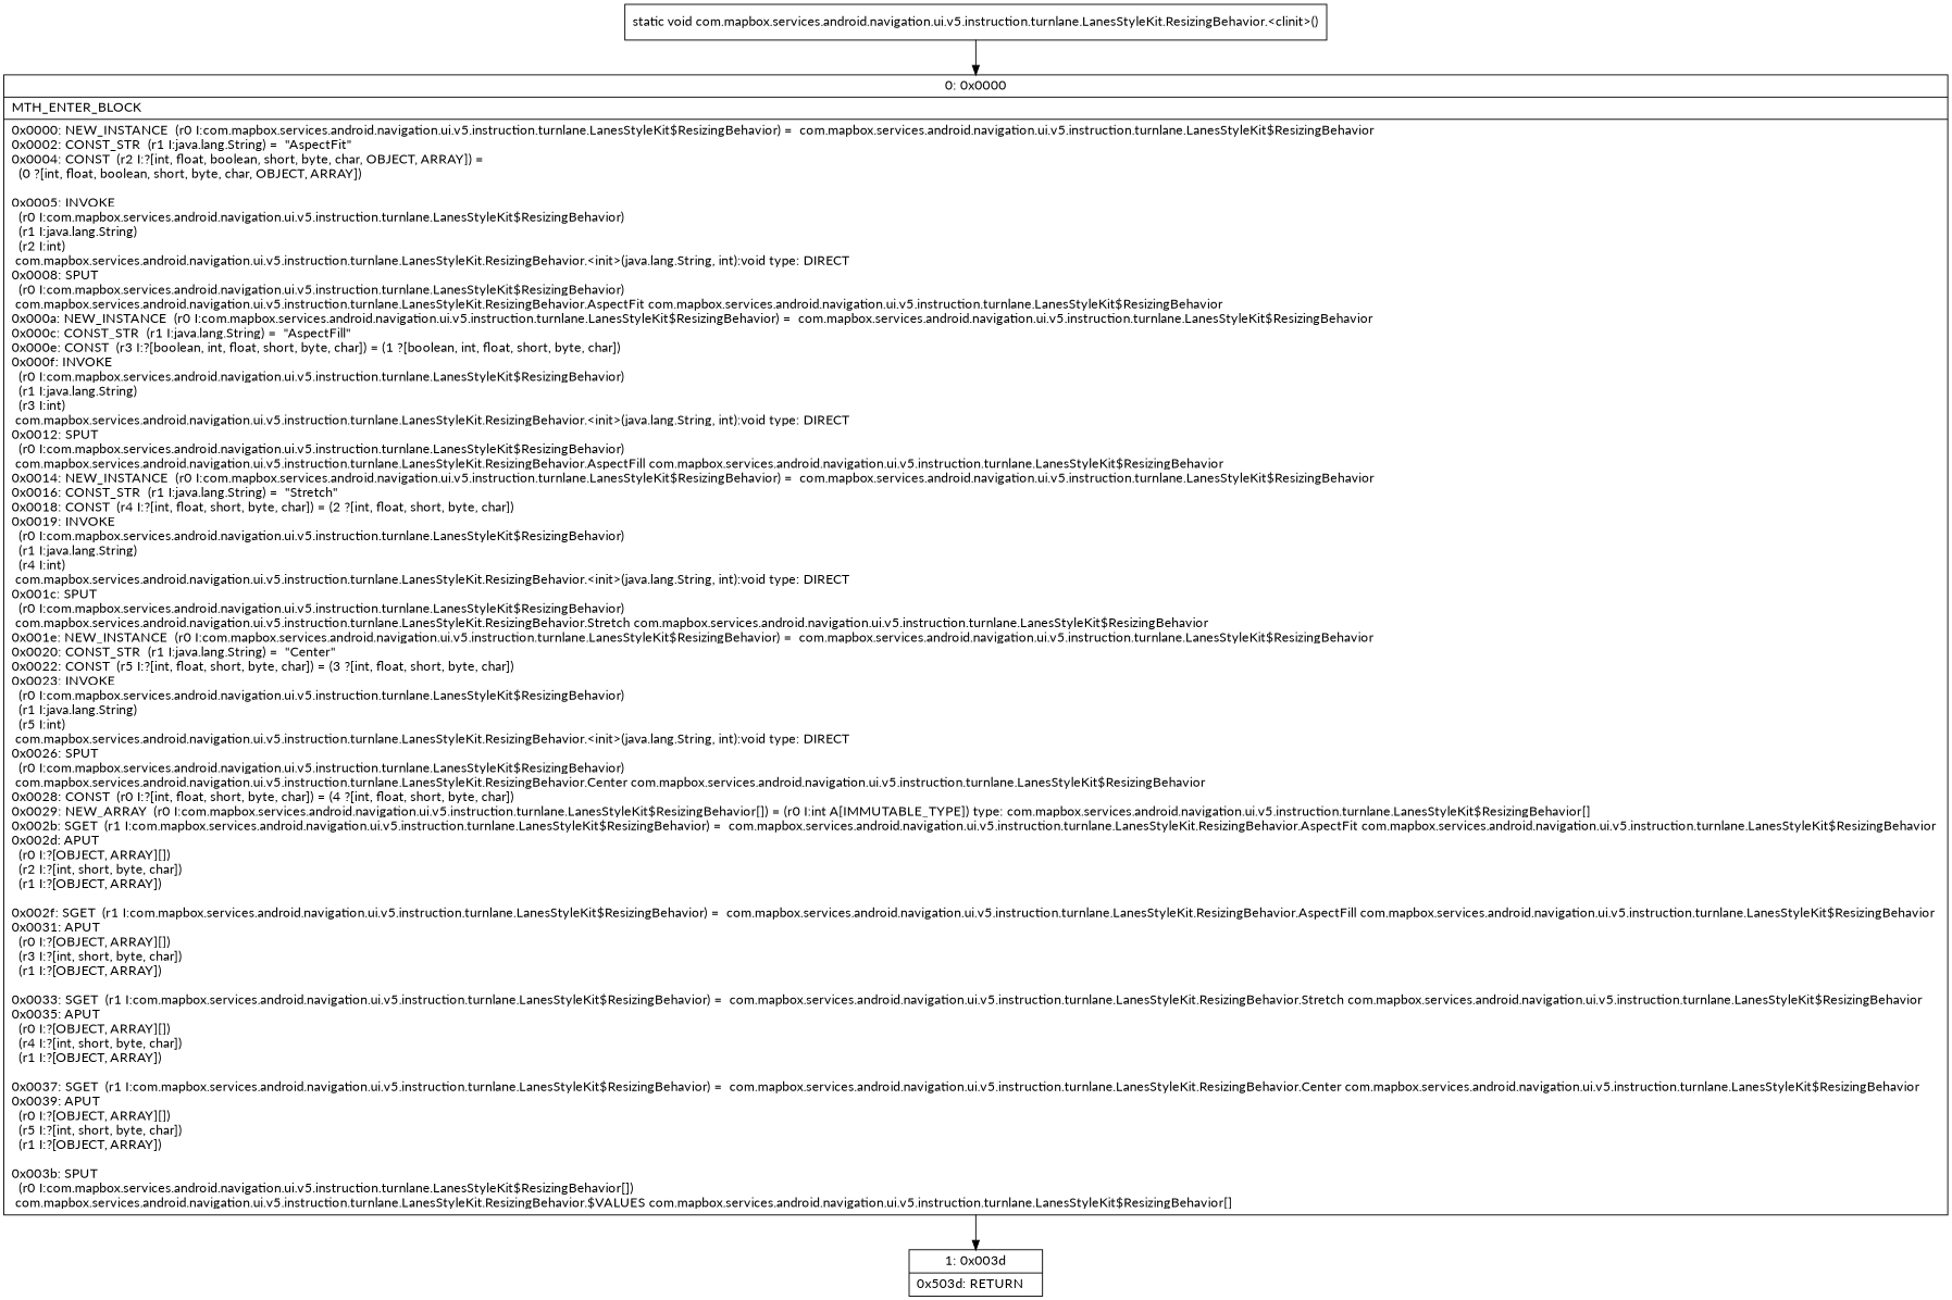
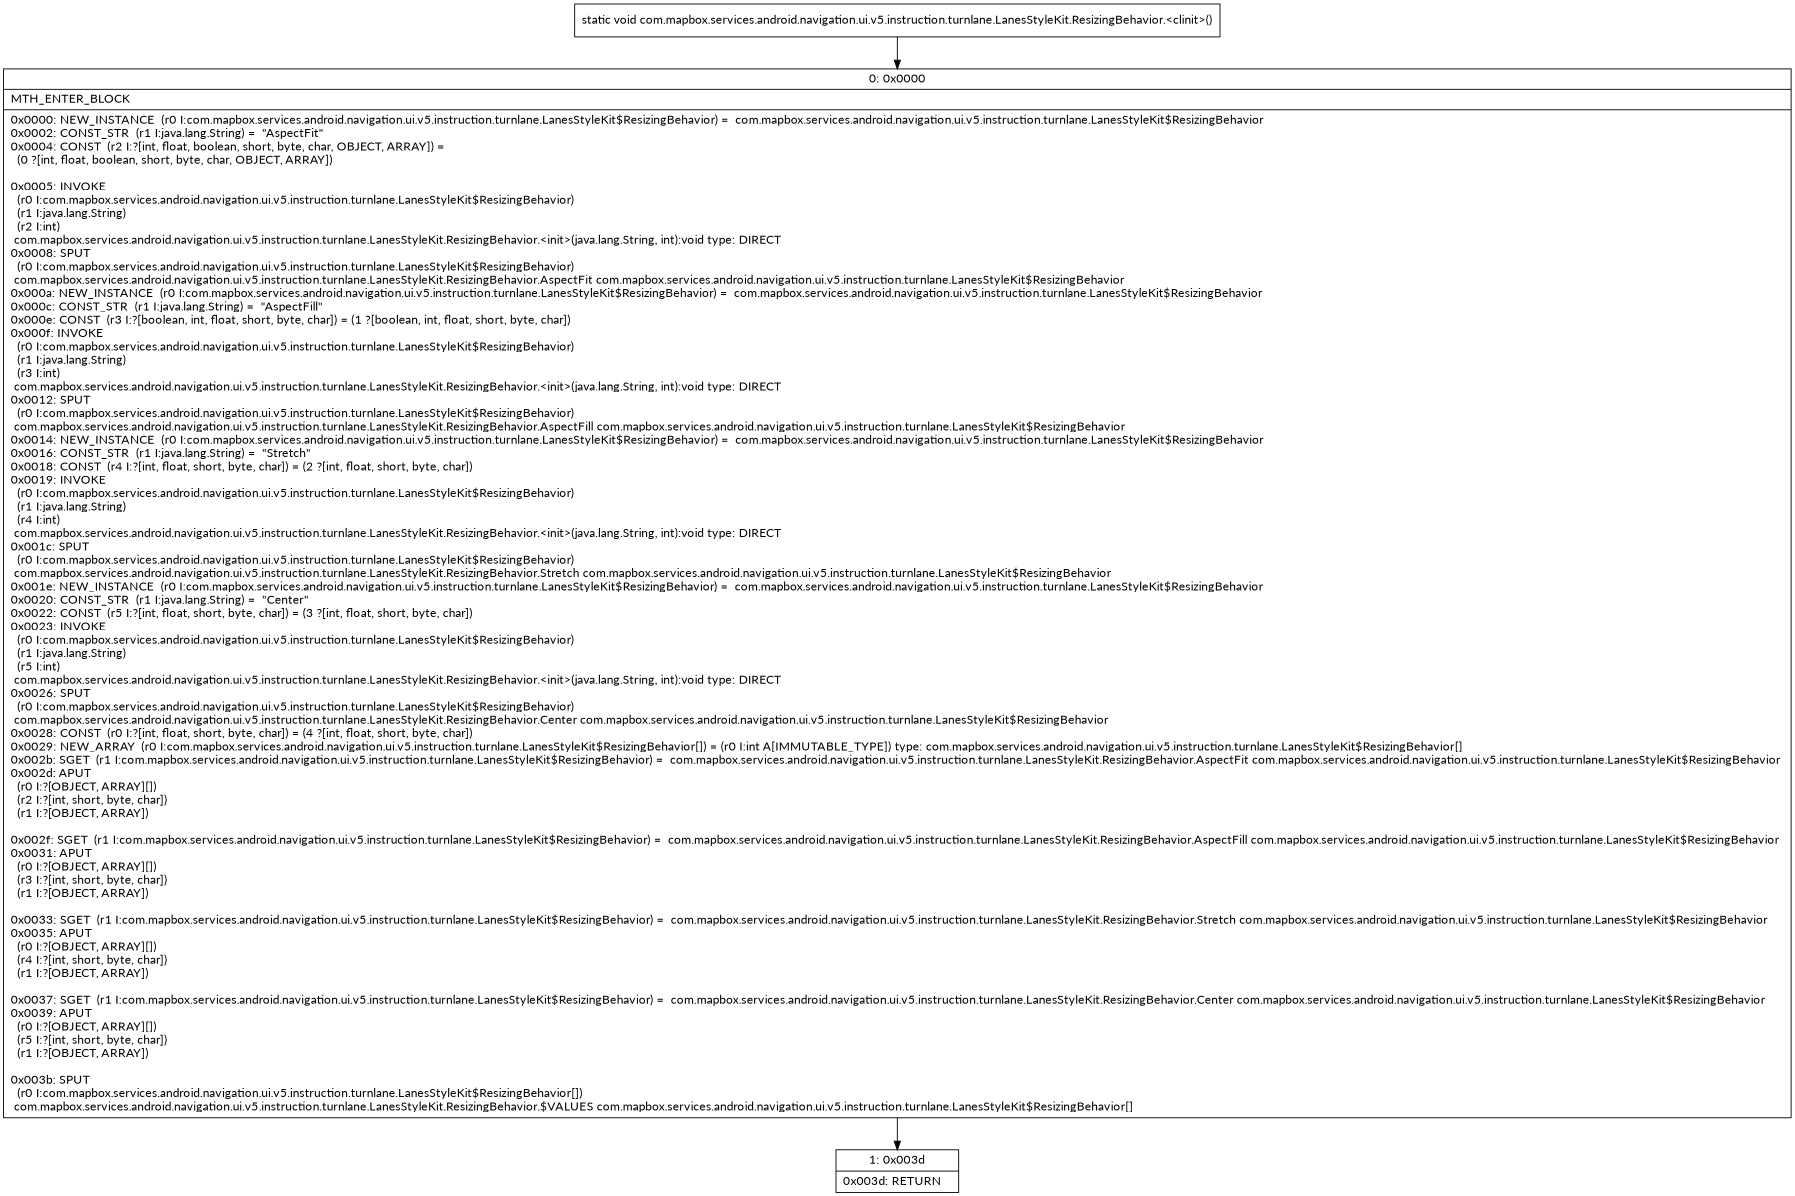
  digraph {
    fontname=Lato
    node [shape=record fontname=Lato]
    edge [fontname=Lato]
    n1 [label="{0\:\ 0x0000|MTH_ENTER_BLOCK\l|0x0000: NEW_INSTANCE  (r0 I:com.mapbox.services.android.navigation.ui.v5.instruction.turnlane.LanesStyleKit$ResizingBehavior) =  com.mapbox.services.android.navigation.ui.v5.instruction.turnlane.LanesStyleKit$ResizingBehavior \l0x0002: CONST_STR  (r1 I:java.lang.String) =  \"AspectFit\" \l0x0004: CONST  (r2 I:?[int, float, boolean, short, byte, char, OBJECT, ARRAY]) = \l  (0 ?[int, float, boolean, short, byte, char, OBJECT, ARRAY])\l \l0x0005: INVOKE  \l  (r0 I:com.mapbox.services.android.navigation.ui.v5.instruction.turnlane.LanesStyleKit$ResizingBehavior)\l  (r1 I:java.lang.String)\l  (r2 I:int)\l com.mapbox.services.android.navigation.ui.v5.instruction.turnlane.LanesStyleKit.ResizingBehavior.\<init\>(java.lang.String, int):void type: DIRECT \l0x0008: SPUT  \l  (r0 I:com.mapbox.services.android.navigation.ui.v5.instruction.turnlane.LanesStyleKit$ResizingBehavior)\l com.mapbox.services.android.navigation.ui.v5.instruction.turnlane.LanesStyleKit.ResizingBehavior.AspectFit com.mapbox.services.android.navigation.ui.v5.instruction.turnlane.LanesStyleKit$ResizingBehavior \l0x000a: NEW_INSTANCE  (r0 I:com.mapbox.services.android.navigation.ui.v5.instruction.turnlane.LanesStyleKit$ResizingBehavior) =  com.mapbox.services.android.navigation.ui.v5.instruction.turnlane.LanesStyleKit$ResizingBehavior \l0x000c: CONST_STR  (r1 I:java.lang.String) =  \"AspectFill\" \l0x000e: CONST  (r3 I:?[boolean, int, float, short, byte, char]) = (1 ?[boolean, int, float, short, byte, char]) \l0x000f: INVOKE  \l  (r0 I:com.mapbox.services.android.navigation.ui.v5.instruction.turnlane.LanesStyleKit$ResizingBehavior)\l  (r1 I:java.lang.String)\l  (r3 I:int)\l com.mapbox.services.android.navigation.ui.v5.instruction.turnlane.LanesStyleKit.ResizingBehavior.\<init\>(java.lang.String, int):void type: DIRECT \l0x0012: SPUT  \l  (r0 I:com.mapbox.services.android.navigation.ui.v5.instruction.turnlane.LanesStyleKit$ResizingBehavior)\l com.mapbox.services.android.navigation.ui.v5.instruction.turnlane.LanesStyleKit.ResizingBehavior.AspectFill com.mapbox.services.android.navigation.ui.v5.instruction.turnlane.LanesStyleKit$ResizingBehavior \l0x0014: NEW_INSTANCE  (r0 I:com.mapbox.services.android.navigation.ui.v5.instruction.turnlane.LanesStyleKit$ResizingBehavior) =  com.mapbox.services.android.navigation.ui.v5.instruction.turnlane.LanesStyleKit$ResizingBehavior \l0x0016: CONST_STR  (r1 I:java.lang.String) =  \"Stretch\" \l0x0018: CONST  (r4 I:?[int, float, short, byte, char]) = (2 ?[int, float, short, byte, char]) \l0x0019: INVOKE  \l  (r0 I:com.mapbox.services.android.navigation.ui.v5.instruction.turnlane.LanesStyleKit$ResizingBehavior)\l  (r1 I:java.lang.String)\l  (r4 I:int)\l com.mapbox.services.android.navigation.ui.v5.instruction.turnlane.LanesStyleKit.ResizingBehavior.\<init\>(java.lang.String, int):void type: DIRECT \l0x001c: SPUT  \l  (r0 I:com.mapbox.services.android.navigation.ui.v5.instruction.turnlane.LanesStyleKit$ResizingBehavior)\l com.mapbox.services.android.navigation.ui.v5.instruction.turnlane.LanesStyleKit.ResizingBehavior.Stretch com.mapbox.services.android.navigation.ui.v5.instruction.turnlane.LanesStyleKit$ResizingBehavior \l0x001e: NEW_INSTANCE  (r0 I:com.mapbox.services.android.navigation.ui.v5.instruction.turnlane.LanesStyleKit$ResizingBehavior) =  com.mapbox.services.android.navigation.ui.v5.instruction.turnlane.LanesStyleKit$ResizingBehavior \l0x0020: CONST_STR  (r1 I:java.lang.String) =  \"Center\" \l0x0022: CONST  (r5 I:?[int, float, short, byte, char]) = (3 ?[int, float, short, byte, char]) \l0x0023: INVOKE  \l  (r0 I:com.mapbox.services.android.navigation.ui.v5.instruction.turnlane.LanesStyleKit$ResizingBehavior)\l  (r1 I:java.lang.String)\l  (r5 I:int)\l com.mapbox.services.android.navigation.ui.v5.instruction.turnlane.LanesStyleKit.ResizingBehavior.\<init\>(java.lang.String, int):void type: DIRECT \l0x0026: SPUT  \l  (r0 I:com.mapbox.services.android.navigation.ui.v5.instruction.turnlane.LanesStyleKit$ResizingBehavior)\l com.mapbox.services.android.navigation.ui.v5.instruction.turnlane.LanesStyleKit.ResizingBehavior.Center com.mapbox.services.android.navigation.ui.v5.instruction.turnlane.LanesStyleKit$ResizingBehavior \l0x0028: CONST  (r0 I:?[int, float, short, byte, char]) = (4 ?[int, float, short, byte, char]) \l0x0029: NEW_ARRAY  (r0 I:com.mapbox.services.android.navigation.ui.v5.instruction.turnlane.LanesStyleKit$ResizingBehavior[]) = (r0 I:int A[IMMUTABLE_TYPE]) type: com.mapbox.services.android.navigation.ui.v5.instruction.turnlane.LanesStyleKit$ResizingBehavior[] \l0x002b: SGET  (r1 I:com.mapbox.services.android.navigation.ui.v5.instruction.turnlane.LanesStyleKit$ResizingBehavior) =  com.mapbox.services.android.navigation.ui.v5.instruction.turnlane.LanesStyleKit.ResizingBehavior.AspectFit com.mapbox.services.android.navigation.ui.v5.instruction.turnlane.LanesStyleKit$ResizingBehavior \l0x002d: APUT  \l  (r0 I:?[OBJECT, ARRAY][])\l  (r2 I:?[int, short, byte, char])\l  (r1 I:?[OBJECT, ARRAY])\l \l0x002f: SGET  (r1 I:com.mapbox.services.android.navigation.ui.v5.instruction.turnlane.LanesStyleKit$ResizingBehavior) =  com.mapbox.services.android.navigation.ui.v5.instruction.turnlane.LanesStyleKit.ResizingBehavior.AspectFill com.mapbox.services.android.navigation.ui.v5.instruction.turnlane.LanesStyleKit$ResizingBehavior \l0x0031: APUT  \l  (r0 I:?[OBJECT, ARRAY][])\l  (r3 I:?[int, short, byte, char])\l  (r1 I:?[OBJECT, ARRAY])\l \l0x0033: SGET  (r1 I:com.mapbox.services.android.navigation.ui.v5.instruction.turnlane.LanesStyleKit$ResizingBehavior) =  com.mapbox.services.android.navigation.ui.v5.instruction.turnlane.LanesStyleKit.ResizingBehavior.Stretch com.mapbox.services.android.navigation.ui.v5.instruction.turnlane.LanesStyleKit$ResizingBehavior \l0x0035: APUT  \l  (r0 I:?[OBJECT, ARRAY][])\l  (r4 I:?[int, short, byte, char])\l  (r1 I:?[OBJECT, ARRAY])\l \l0x0037: SGET  (r1 I:com.mapbox.services.android.navigation.ui.v5.instruction.turnlane.LanesStyleKit$ResizingBehavior) =  com.mapbox.services.android.navigation.ui.v5.instruction.turnlane.LanesStyleKit.ResizingBehavior.Center com.mapbox.services.android.navigation.ui.v5.instruction.turnlane.LanesStyleKit$ResizingBehavior \l0x0039: APUT  \l  (r0 I:?[OBJECT, ARRAY][])\l  (r5 I:?[int, short, byte, char])\l  (r1 I:?[OBJECT, ARRAY])\l \l0x003b: SPUT  \l  (r0 I:com.mapbox.services.android.navigation.ui.v5.instruction.turnlane.LanesStyleKit$ResizingBehavior[])\l com.mapbox.services.android.navigation.ui.v5.instruction.turnlane.LanesStyleKit.ResizingBehavior.$VALUES com.mapbox.services.android.navigation.ui.v5.instruction.turnlane.LanesStyleKit$ResizingBehavior[] \l}"]
-   n2 [label="{1\:\ 0x003d|0x503d: RETURN   \l}"]
+   n2 [label="{1\:\ 0x003d|0x003d: RETURN   \l}"]
    n3 [label="{static void com.mapbox.services.android.navigation.ui.v5.instruction.turnlane.LanesStyleKit.ResizingBehavior.\<clinit\>() }"]
    n1 -> n2
    n3 -> n1
  }
